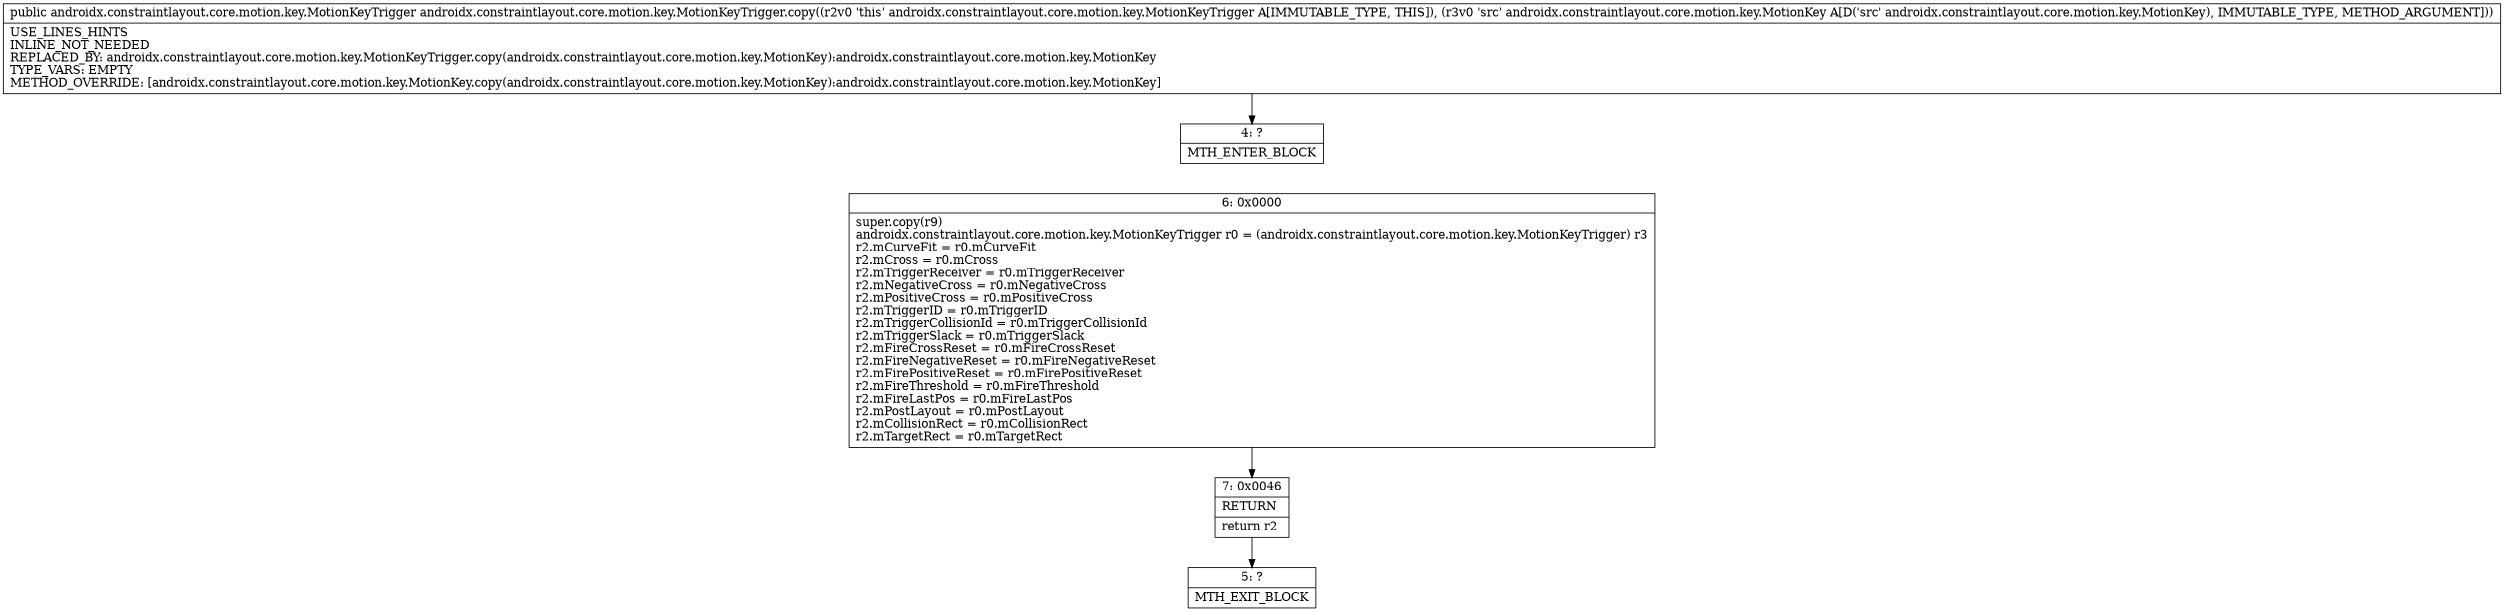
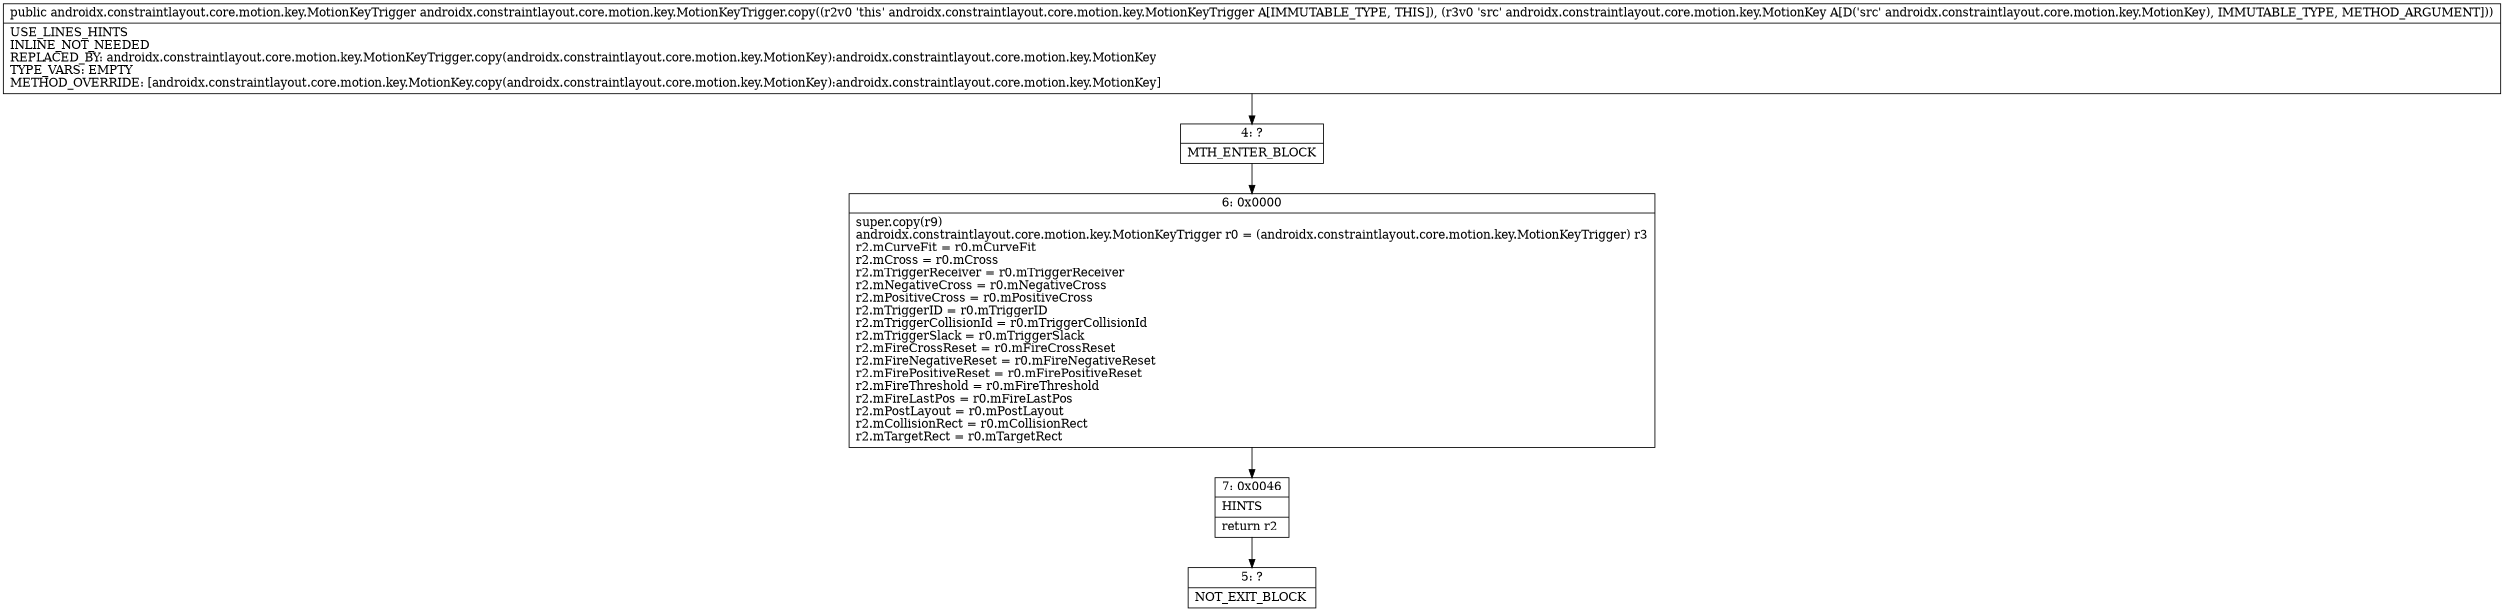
  digraph {
    node [shape=record]
    n1 [label="{4\:\ ?|MTH_ENTER_BLOCK\l}"]
    n2 [label="{6\:\ 0x0000|super.copy(r9)\landroidx.constraintlayout.core.motion.key.MotionKeyTrigger r0 = (androidx.constraintlayout.core.motion.key.MotionKeyTrigger) r3\lr2.mCurveFit = r0.mCurveFit\lr2.mCross = r0.mCross\lr2.mTriggerReceiver = r0.mTriggerReceiver\lr2.mNegativeCross = r0.mNegativeCross\lr2.mPositiveCross = r0.mPositiveCross\lr2.mTriggerID = r0.mTriggerID\lr2.mTriggerCollisionId = r0.mTriggerCollisionId\lr2.mTriggerSlack = r0.mTriggerSlack\lr2.mFireCrossReset = r0.mFireCrossReset\lr2.mFireNegativeReset = r0.mFireNegativeReset\lr2.mFirePositiveReset = r0.mFirePositiveReset\lr2.mFireThreshold = r0.mFireThreshold\lr2.mFireLastPos = r0.mFireLastPos\lr2.mPostLayout = r0.mPostLayout\lr2.mCollisionRect = r0.mCollisionRect\lr2.mTargetRect = r0.mTargetRect\l}"]
-   n3 [label="{7\:\ 0x0046|RETURN\l|return r2\l}"]
-   n4 [label="{5\:\ ?|MTH_EXIT_BLOCK\l}"]
+   n3 [label="{7\:\ 0x0046|HINTS\l|return r2\l}"]
+   n4 [label="{5\:\ ?|NOT_EXIT_BLOCK\l}"]
    n5 [label="{public androidx.constraintlayout.core.motion.key.MotionKeyTrigger androidx.constraintlayout.core.motion.key.MotionKeyTrigger.copy((r2v0 'this' androidx.constraintlayout.core.motion.key.MotionKeyTrigger A[IMMUTABLE_TYPE, THIS]), (r3v0 'src' androidx.constraintlayout.core.motion.key.MotionKey A[D('src' androidx.constraintlayout.core.motion.key.MotionKey), IMMUTABLE_TYPE, METHOD_ARGUMENT]))  | USE_LINES_HINTS\lINLINE_NOT_NEEDED\lREPLACED_BY: androidx.constraintlayout.core.motion.key.MotionKeyTrigger.copy(androidx.constraintlayout.core.motion.key.MotionKey):androidx.constraintlayout.core.motion.key.MotionKey\lTYPE_VARS: EMPTY\lMETHOD_OVERRIDE: [androidx.constraintlayout.core.motion.key.MotionKey.copy(androidx.constraintlayout.core.motion.key.MotionKey):androidx.constraintlayout.core.motion.key.MotionKey]\l}"]
+   n1 -> n2
    n2 -> n3
    n3 -> n4
    n5 -> n1
  }
